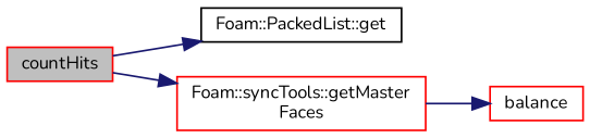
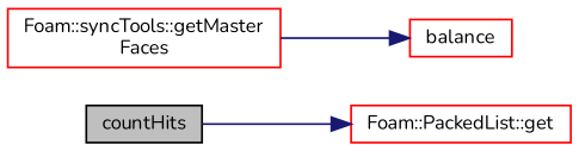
  digraph {
    fontname=Nunito
    rankdir=LR
    node [color=black fontname=Nunito fontsize=10 shape=record]
    edge [color=midnightblue fontname=Nunito fontsize=10 labelfontname=Helvetica labelfontsize=10 style=solid]
-   n1 [color=red fillcolor=grey75 fontcolor=black height=0.2 label=countHits style=filled width=0.4]
-   n2 [height=0.2 label="Foam::PackedList::get" width=0.4]
+   n1 [fillcolor=grey75 fontcolor=black height=0.2 label=countHits style=filled width=0.4]
+   n2 [color=red height=0.2 label="Foam::PackedList::get" width=0.4]
    n3 [color=red height=0.2 label="Foam::syncTools::getMaster\lFaces" width=0.4]
    n4 [color=red height=0.2 label=balance width=0.4]
    n1 -> n2
-   n1 -> n3
    n3 -> n4
  }
